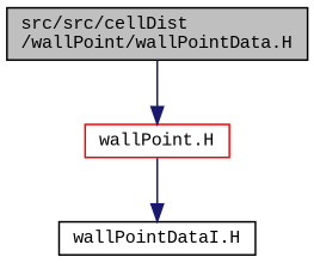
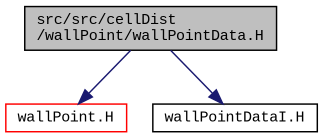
  digraph {
    fontname="Liberation Mono"
    node [color=black fontname="Liberation Mono" fontsize=10 shape=record]
    edge [color=midnightblue fontname="Liberation Mono" fontsize=10 labelfontname=Helvetica labelfontsize=10 style=solid]
    n1 [fillcolor=grey75 fontcolor=black height=0.2 label="src/src/cellDist\l/wallPoint/wallPointData.H" style=filled width=0.4]
    n2 [color=red height=0.2 label="wallPoint.H" width=0.4]
    n3 [height=0.2 label="wallPointDataI.H" width=0.4]
    n1 -> n2
-   n2 -> n3
+   n1 -> n3
  }
